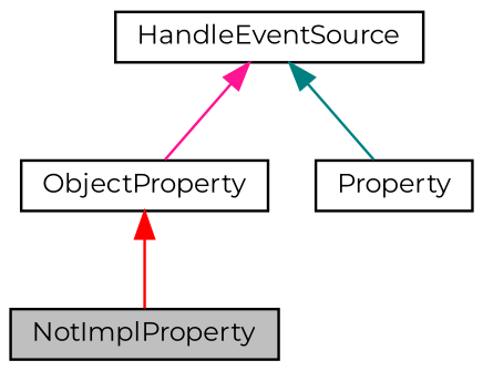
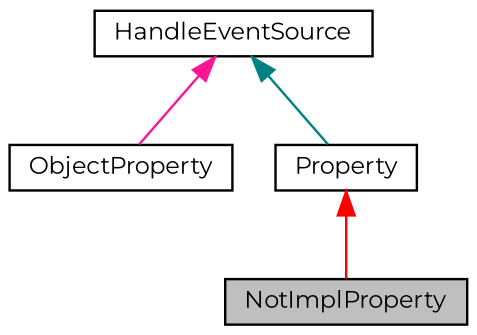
  digraph {
    fontname=Montserrat
    node [color=black fillcolor=white fontname=Montserrat fontsize=10 shape=record style=filled]
    edge [dir=back fontname=Montserrat fontsize=10 labelfontname=FreeSans labelfontsize=10 style=solid]
    n1 [fillcolor=grey75 fontcolor=black height=0.2 label=NotImplProperty width=0.4]
    n2 [height=0.2 label=ObjectProperty width=0.4]
    n3 [height=0.2 label=Property width=0.4]
    n4 [height=0.2 label=HandleEventSource width=0.4]
-   n2 -> n1 [color=red]
+   n3 -> n1 [color=red]
    n4 -> n2 [color=deeppink]
    n4 -> n3 [color=teal]
  }
